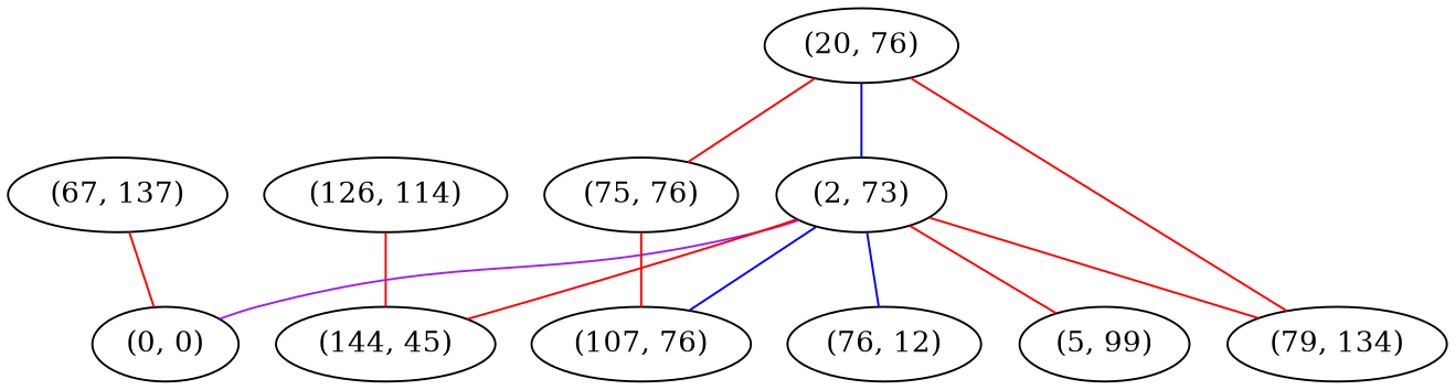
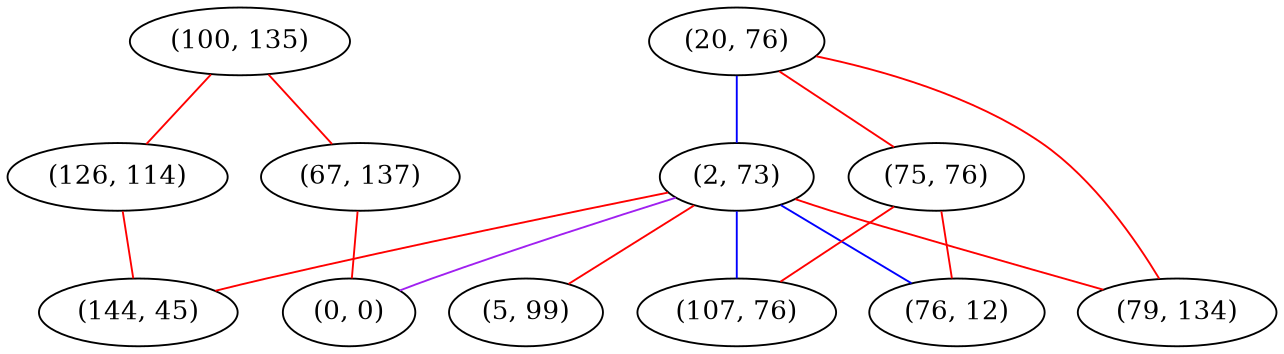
  graph {
    edge [color=red weight=1]
+   "(100, 135)"
    "(67, 137)"
    "(126, 114)"
    "(0, 0)"
    "(144, 45)"
    "(20, 76)"
    "(2, 73)"
    "(75, 76)"
    "(79, 134)"
    "(107, 76)"
    n11 [label="(76, 12)"]
    "(5, 99)"
+   "(100, 135)" -- "(67, 137)"
+   "(100, 135)" -- "(126, 114)"
    "(67, 137)" -- "(0, 0)"
    "(126, 114)" -- "(144, 45)"
    "(20, 76)" -- "(2, 73)" [color=blue weight=3]
    "(20, 76)" -- "(75, 76)"
    "(20, 76)" -- "(79, 134)"
    "(2, 73)" -- "(0, 0)" [color=purple weight=4]
    "(2, 73)" -- "(144, 45)"
    "(2, 73)" -- "(79, 134)" [weight=3]
    "(2, 73)" -- "(107, 76)" [color=blue weight=3]
    "(2, 73)" -- n11 [color=blue weight=3]
    "(2, 73)" -- "(5, 99)"
    "(75, 76)" -- "(107, 76)"
+   "(75, 76)" -- n11
  }
